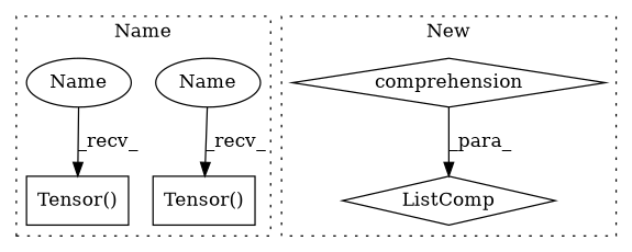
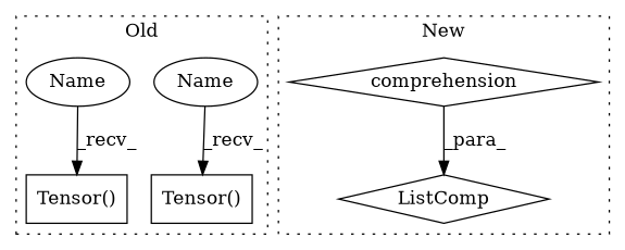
  digraph {
    node [a=75 l="13,1" shape=box]
    n1 [label="Tensor()" s="1092,1185"]
    n2 [label="Tensor()" s="1217,1308"]
    n3 [a=87 l=5 label=Name s=1217 shape=ellipse]
    n4 [a=87 l=5 label=Name s=1092 shape=ellipse]
    n5 [a=106 l=62 label=ListComp s=1183 shape=diamond]
    n6 [a=45 l=3 label=comprehension s=1187 shape=diamond]
    subgraph cluster_1 {
-     label=Name
+     label=Old
      style=dotted
      n1
      n2
      n3
      n4
    }
    subgraph cluster_2 {
      label=New
      style=dotted
      n5
      n6
    }
    n3 -> n2 [label=_recv_]
    n4 -> n1 [label=_recv_]
    n6 -> n5 [label=_para_]
  }
